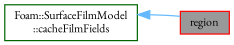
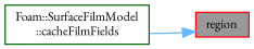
  digraph {
    rankdir=RL
    fontname="EB Garamond"
    node [fontname="EB Garamond" fontsize=10 shape=box style=filled]
    n1 [color=red fillcolor=grey60 fontcolor=black height=0.2 label=region width=0.4]
    n2 [color=darkgreen fillcolor=white height=0.2 label="Foam::SurfaceFilmModel\l::cacheFilmFields" width=0.4]
-   n2 -> n1 [color=steelblue1 dir=back fontname="EB Garamond" fontsize=10 labelfontname=Helvetica labelfontsize=10 style=solid]
+   n1 -> n2 [color=steelblue1 dir=back fontname="EB Garamond" fontsize=10 labelfontname=Helvetica labelfontsize=10 style=solid]
  }
